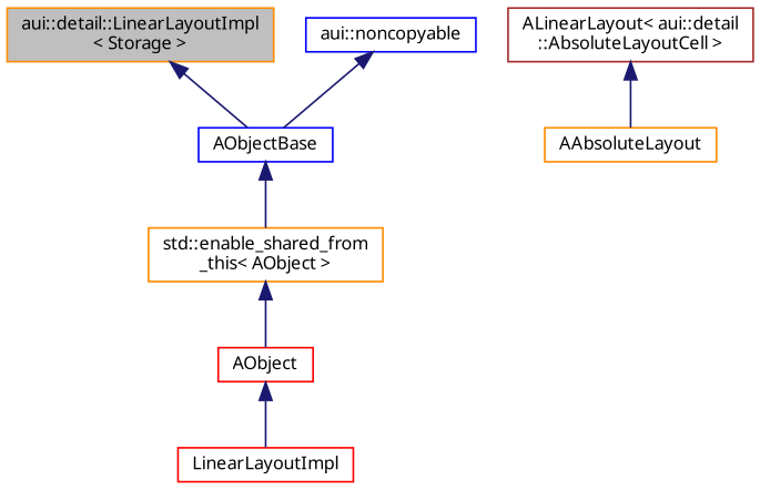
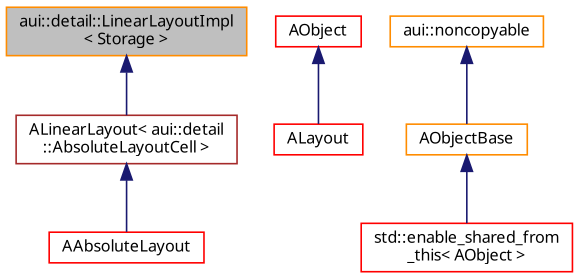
  digraph {
    fontname="Noto Sans"
    node [color=red fillcolor=white fontname="Noto Sans" fontsize=10 shape=record style=filled]
    edge [color=midnightblue dir=back fontname="Noto Sans" fontsize=10 labelfontname=Helvetica labelfontsize=10 style=solid]
    n1 [color=darkorange fillcolor=grey75 fontcolor=black height=0.2 label="aui::detail::LinearLayoutImpl\l\< Storage \>" width=0.4]
    n2 [color=brown height=0.2 label="ALinearLayout\< aui::detail\l::AbsoluteLayoutCell \>" width=0.4]
-   n3 [color=darkorange height=0.2 label=AAbsoluteLayout width=0.4]
-   n4 [height=0.2 label=LinearLayoutImpl width=0.4]
+   n3 [height=0.2 label=AAbsoluteLayout width=0.4]
+   n4 [height=0.2 label=ALayout width=0.4]
    n5 [height=0.2 label=AObject width=0.4]
-   n6 [color=blue height=0.2 label=AObjectBase width=0.4]
-   n7 [color=darkorange height=0.2 label="std::enable_shared_from\l_this\< AObject \>" width=0.4]
-   n8 [color=blue height=0.2 label="aui::noncopyable" width=0.4]
-   n1 -> n6
+   n6 [color=darkorange height=0.2 label=AObjectBase width=0.4]
+   n7 [height=0.2 label="std::enable_shared_from\l_this\< AObject \>" width=0.4]
+   n8 [color=darkorange height=0.2 label="aui::noncopyable" width=0.4]
+   n1 -> n2
    n2 -> n3
    n5 -> n4
    n6 -> n7
-   n7 -> n5
    n8 -> n6
  }
